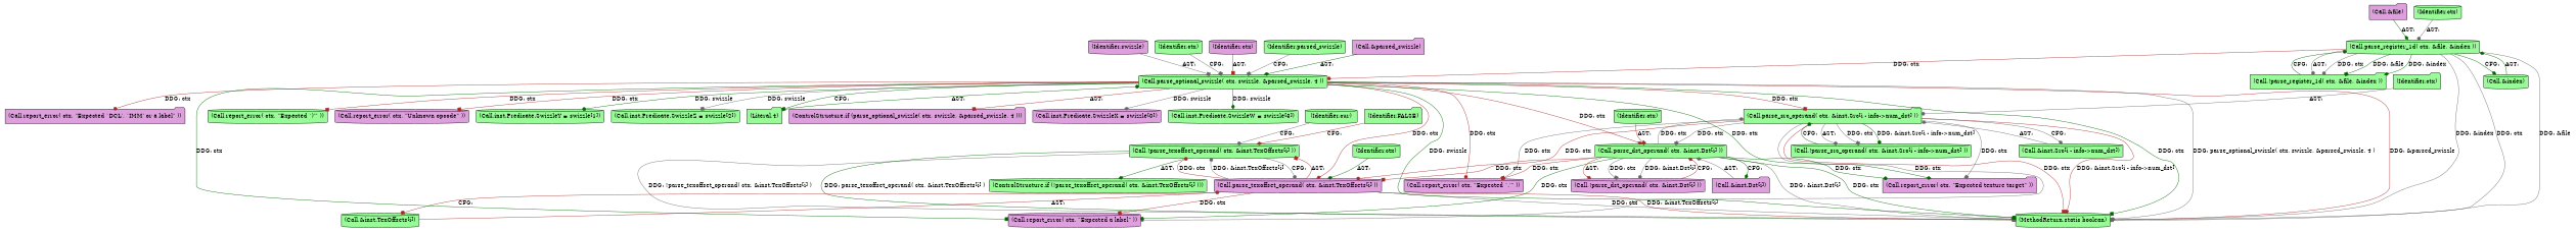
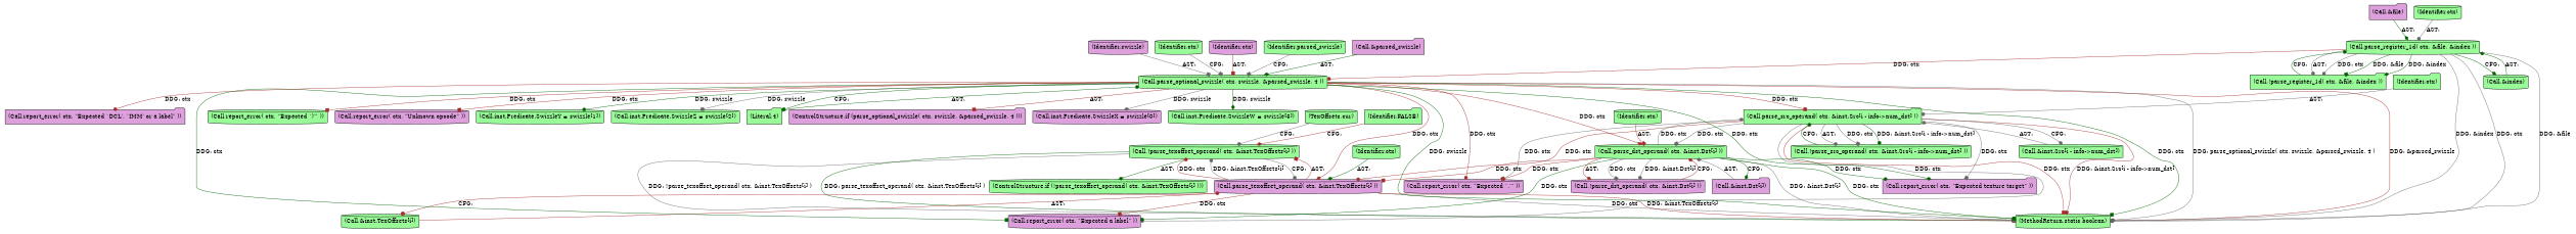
  digraph {
    node [fillcolor=palegreen shape=cylinder style=filled]
    edge [arrowhead=box color=gray40]
    n1 [label="(Call,!parse_texoffset_operand( ctx, &inst.TexOffsets[i] ))"]
    n2 [fillcolor=plum label="(Call,parse_texoffset_operand( ctx, &inst.TexOffsets[i] ))"]
    n3 [label="(MethodReturn,static boolean)"]
    n4 [label="(ControlStructure,if (!parse_texoffset_operand( ctx, &inst.TexOffsets[i] )))"]
    n5 [label="(Call,&inst.TexOffsets[i])"]
    n6 [fillcolor=plum label="(Call,report_error( ctx, \"Expected a label\" ))"]
    n7 [label="(Call,parse_src_operand( ctx, &inst.Src[i - info->num_dst] ))" shape=folder]
    n8 [label="(Call,parse_dst_operand( ctx, &inst.Dst[i] ))"]
    n9 [label="(Call,!parse_src_operand( ctx, &inst.Src[i - info->num_dst] ))"]
    n10 [label="(Call,&inst.Src[i - info->num_dst])"]
    n11 [fillcolor=plum label="(Call,report_error( ctx, \"Expected texture target\" ))" shape=folder]
    n12 [fillcolor=plum label="(Call,report_error( ctx, \"Expected `,'\" ))"]
    n13 [fillcolor=plum label="(Call,!parse_dst_operand( ctx, &inst.Dst[i] ))"]
    n14 [fillcolor=plum label="(Call,&inst.Dst[i])" shape=folder]
    n15 [label="(Call,parse_optional_swizzle( ctx, swizzle, &parsed_swizzle, 4 ))"]
    n16 [fillcolor=plum label="(Call,report_error( ctx, \"Expected `DCL', `IMM' or a label\" ))" shape=folder]
    n17 [label="(Call,report_error( ctx, \"Expected `)'\" ))"]
    n18 [fillcolor=plum label="(Call,report_error( ctx, \"Unknown opcode\" ))"]
    n19 [label="(Call,inst.Predicate.SwizzleY = swizzle[1])"]
    n20 [label="(Call,inst.Predicate.SwizzleZ = swizzle[2])"]
    n21 [label="(Literal,4)" shape=folder]
    n22 [fillcolor=plum label="(ControlStructure,if (parse_optional_swizzle( ctx, swizzle, &parsed_swizzle, 4 )))" shape=folder]
    n23 [fillcolor=plum label="(Call,inst.Predicate.SwizzleX = swizzle[0])"]
    n24 [label="(Call,inst.Predicate.SwizzleW = swizzle[3])"]
    n25 [label="(Call,parse_register_1d( ctx, &file, &index ))"]
    n26 [label="(Call,!parse_register_1d( ctx, &file, &index ))" shape=folder]
    n27 [label="(Call,&index)"]
    n28 [fillcolor=plum label="(Call,&file)" shape=folder]
    n29 [label="(Identifier,ctx)"]
    n30 [label="(Identifier,ctx)"]
    n31 [label="(Identifier,parsed_swizzle)"]
    n32 [fillcolor=plum label="(Call,&parsed_swizzle)" shape=folder]
    n33 [label="(Identifier,ctx)" shape=folder]
    n34 [fillcolor=plum label="(Identifier,swizzle)"]
    n35 [label="(Identifier,FALSE)" shape=folder]
    n36 [label="(Identifier,ctx)"]
    n37 [label="(Identifier,ctx)"]
    n38 [fillcolor=plum label="(Identifier,ctx)"]
-   n39 [label="(Identifier,cur)"]
+   n39 [label="(TexOffsets,cur)"]
    n1 -> n2 [arrowhead=dot label="CFG: "]
    n1 -> n3 [arrowhead=dot label="DDG: !parse_texoffset_operand( ctx, &inst.TexOffsets[i] )"]
    n1 -> n3 [color=darkgreen label="DDG: parse_texoffset_operand( ctx, &inst.TexOffsets[i] )"]
    n1 -> n4 [arrowhead=diamond color=darkgreen label="AST: "]
    n2 -> n1 [color=brown label="AST: "]
    n2 -> n1 [arrowhead=dot color=brown label="DDG: ctx"]
    n2 -> n1 [arrowhead=dot label="DDG: &inst.TexOffsets[i]"]
    n2 -> n3 [arrowhead=diamond label="DDG: ctx"]
    n2 -> n3 [color=brown label="DDG: &inst.TexOffsets[i]"]
    n2 -> n5 [color=brown label="CFG: "]
    n2 -> n6 [color=brown label="DDG: ctx"]
    n5 -> n2 [arrowhead=dot color=brown label="AST: "]
    n7 -> n2 [arrowhead=dot color=brown label="DDG: ctx"]
    n7 -> n3 [color=brown label="DDG: &inst.Src[i - info->num_dst]"]
    n7 -> n3 [color=brown label="DDG: ctx"]
    n7 -> n6 [arrowhead=dot label="DDG: ctx"]
    n7 -> n8 [label="DDG: ctx"]
    n7 -> n9 [arrowhead=dot label="AST: "]
    n7 -> n9 [label="DDG: ctx"]
    n7 -> n9 [arrowhead=dot color=darkgreen label="DDG: &inst.Src[i - info->num_dst]"]
    n7 -> n10 [arrowhead=diamond label="CFG: "]
    n7 -> n11 [label="DDG: ctx"]
    n7 -> n12 [label="DDG: ctx"]
    n8 -> n2 [color=brown label="DDG: ctx"]
    n8 -> n3 [label="DDG: &inst.Dst[i]"]
    n8 -> n3 [arrowhead=dot color=darkgreen label="DDG: ctx"]
    n8 -> n6 [arrowhead=dot color=darkgreen label="DDG: ctx"]
    n8 -> n7 [arrowhead=diamond label="DDG: ctx"]
    n8 -> n11 [arrowhead=dot color=darkgreen label="DDG: ctx"]
    n8 -> n12 [color=brown label="DDG: ctx"]
    n8 -> n13 [arrowhead=diamond color=brown label="AST: "]
    n8 -> n13 [label="DDG: ctx"]
    n8 -> n13 [arrowhead=dot label="DDG: &inst.Dst[i]"]
    n8 -> n14 [arrowhead=diamond color=darkgreen label="CFG: "]
    n9 -> n7 [arrowhead=dot color=darkgreen label="CFG: "]
    n10 -> n7 [arrowhead=diamond label="AST: "]
    n13 -> n8 [arrowhead=diamond color=brown label="CFG: "]
    n14 -> n8 [arrowhead=diamond label="AST: "]
    n15 -> n2 [arrowhead=diamond color=brown label="DDG: ctx"]
    n15 -> n3 [color=brown label="DDG: &parsed_swizzle"]
    n15 -> n3 [arrowhead=diamond label="DDG: parse_optional_swizzle( ctx, swizzle, &parsed_swizzle, 4 )"]
    n15 -> n3 [color=darkgreen label="DDG: swizzle"]
    n15 -> n3 [color=darkgreen label="DDG: ctx"]
    n15 -> n6 [color=darkgreen label="DDG: ctx"]
    n15 -> n7 [color=brown label="DDG: ctx"]
    n15 -> n8 [arrowhead=diamond color=brown label="DDG: ctx"]
    n15 -> n11 [arrowhead=diamond color=darkgreen label="DDG: ctx"]
    n15 -> n12 [arrowhead=dot color=brown label="DDG: ctx"]
    n15 -> n16 [arrowhead=dot color=brown label="DDG: ctx"]
    n15 -> n17 [color=brown label="DDG: ctx"]
    n15 -> n18 [color=brown label="DDG: ctx"]
    n15 -> n19 [arrowhead=dot color=darkgreen label="DDG: swizzle"]
    n15 -> n20 [label="DDG: swizzle"]
    n15 -> n21 [color=darkgreen label="CFG: "]
    n15 -> n22 [color=brown label="AST: "]
    n15 -> n23 [arrowhead=diamond label="DDG: swizzle"]
    n15 -> n24 [arrowhead=diamond color=darkgreen label="DDG: swizzle"]
    n21 -> n15 [arrowhead=dot color=darkgreen label="AST: "]
    n25 -> n3 [label="DDG: ctx"]
    n25 -> n3 [label="DDG: &file"]
    n25 -> n3 [arrowhead=diamond label="DDG: &index"]
    n25 -> n15 [arrowhead=dot color=brown label="DDG: ctx"]
    n25 -> n26 [arrowhead=dot label="AST: "]
    n25 -> n26 [arrowhead=dot label="DDG: ctx"]
    n25 -> n26 [color=darkgreen label="DDG: &file"]
    n25 -> n26 [arrowhead=diamond color=darkgreen label="DDG: &index"]
    n25 -> n27 [arrowhead=diamond color=darkgreen label="CFG: "]
    n26 -> n25 [arrowhead=dot color=darkgreen label="CFG: "]
    n27 -> n25 [arrowhead=diamond color=darkgreen label="AST: "]
    n28 -> n25 [arrowhead=diamond color=darkgreen label="AST: "]
    n29 -> n25 [arrowhead=dot label="AST: "]
    n30 -> n2 [arrowhead=diamond color=darkgreen label="AST: "]
    n31 -> n15 [label="CFG: "]
    n32 -> n15 [arrowhead=diamond color=darkgreen label="AST: "]
    n33 -> n7 [arrowhead=dot label="AST: "]
    n34 -> n15 [label="AST: "]
    n35 -> n1 [arrowhead=diamond color=brown label="CFG: "]
    n36 -> n15 [label="CFG: "]
    n37 -> n8 [color=brown label="AST: "]
    n38 -> n15 [color=brown label="AST: "]
    n39 -> n1 [arrowhead=dot label="CFG: "]
  }
